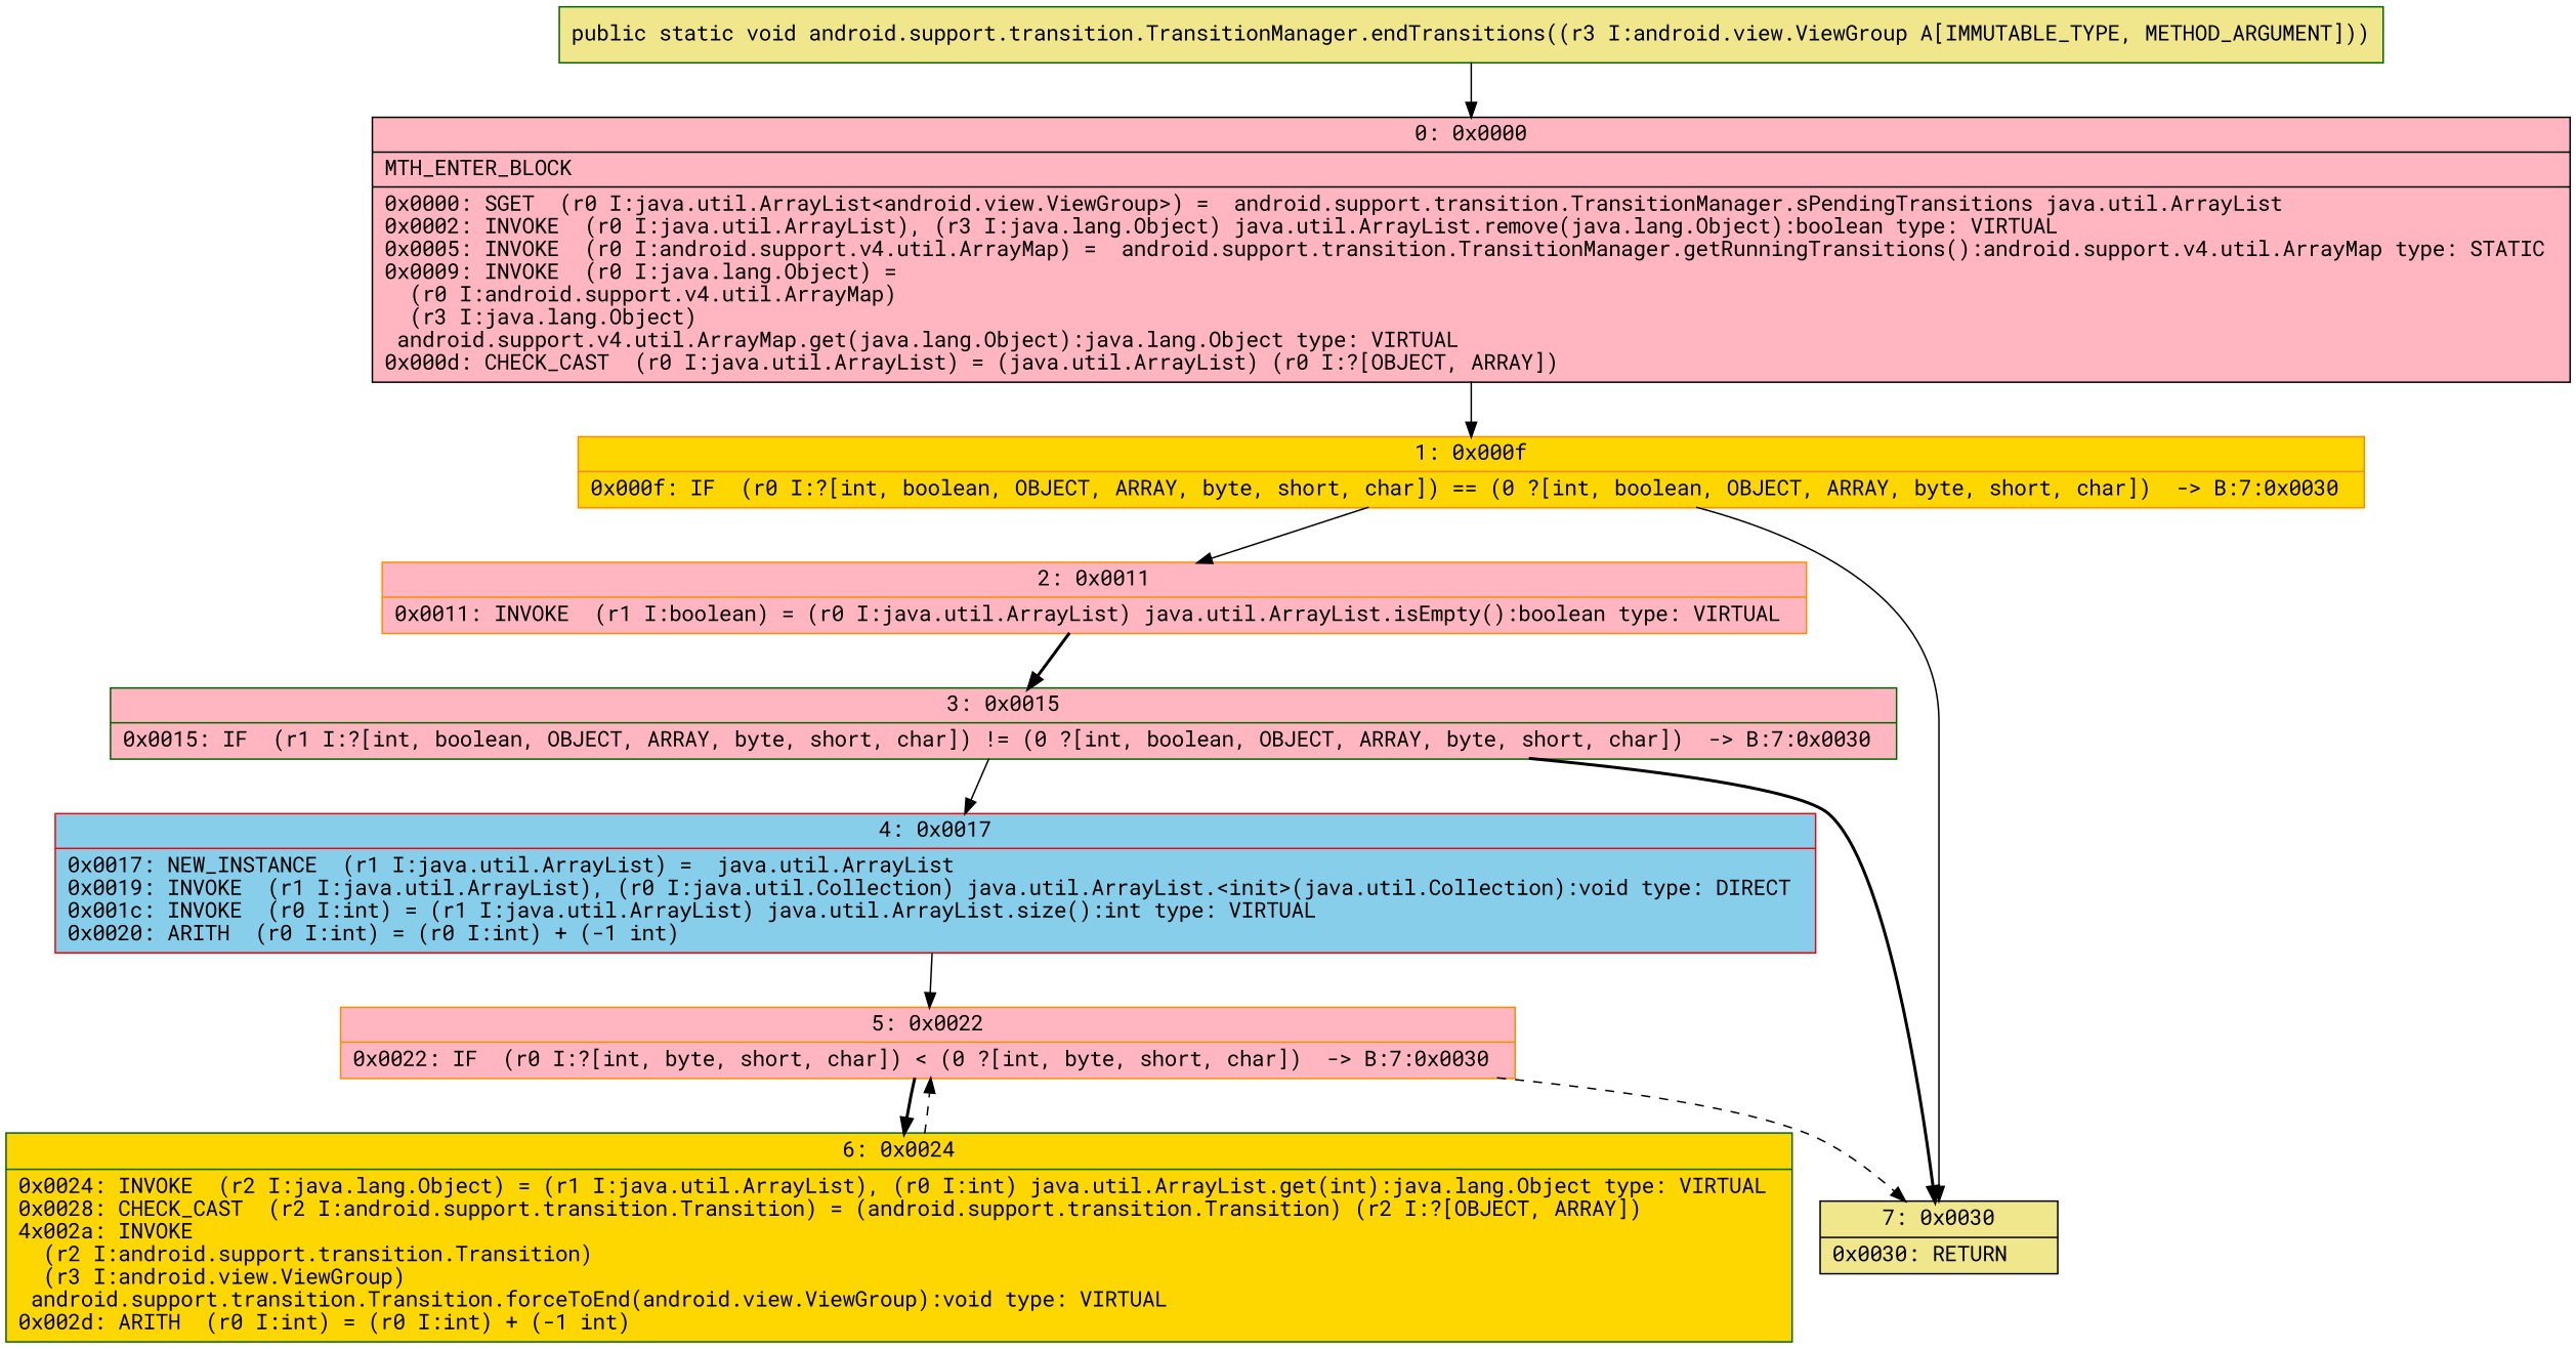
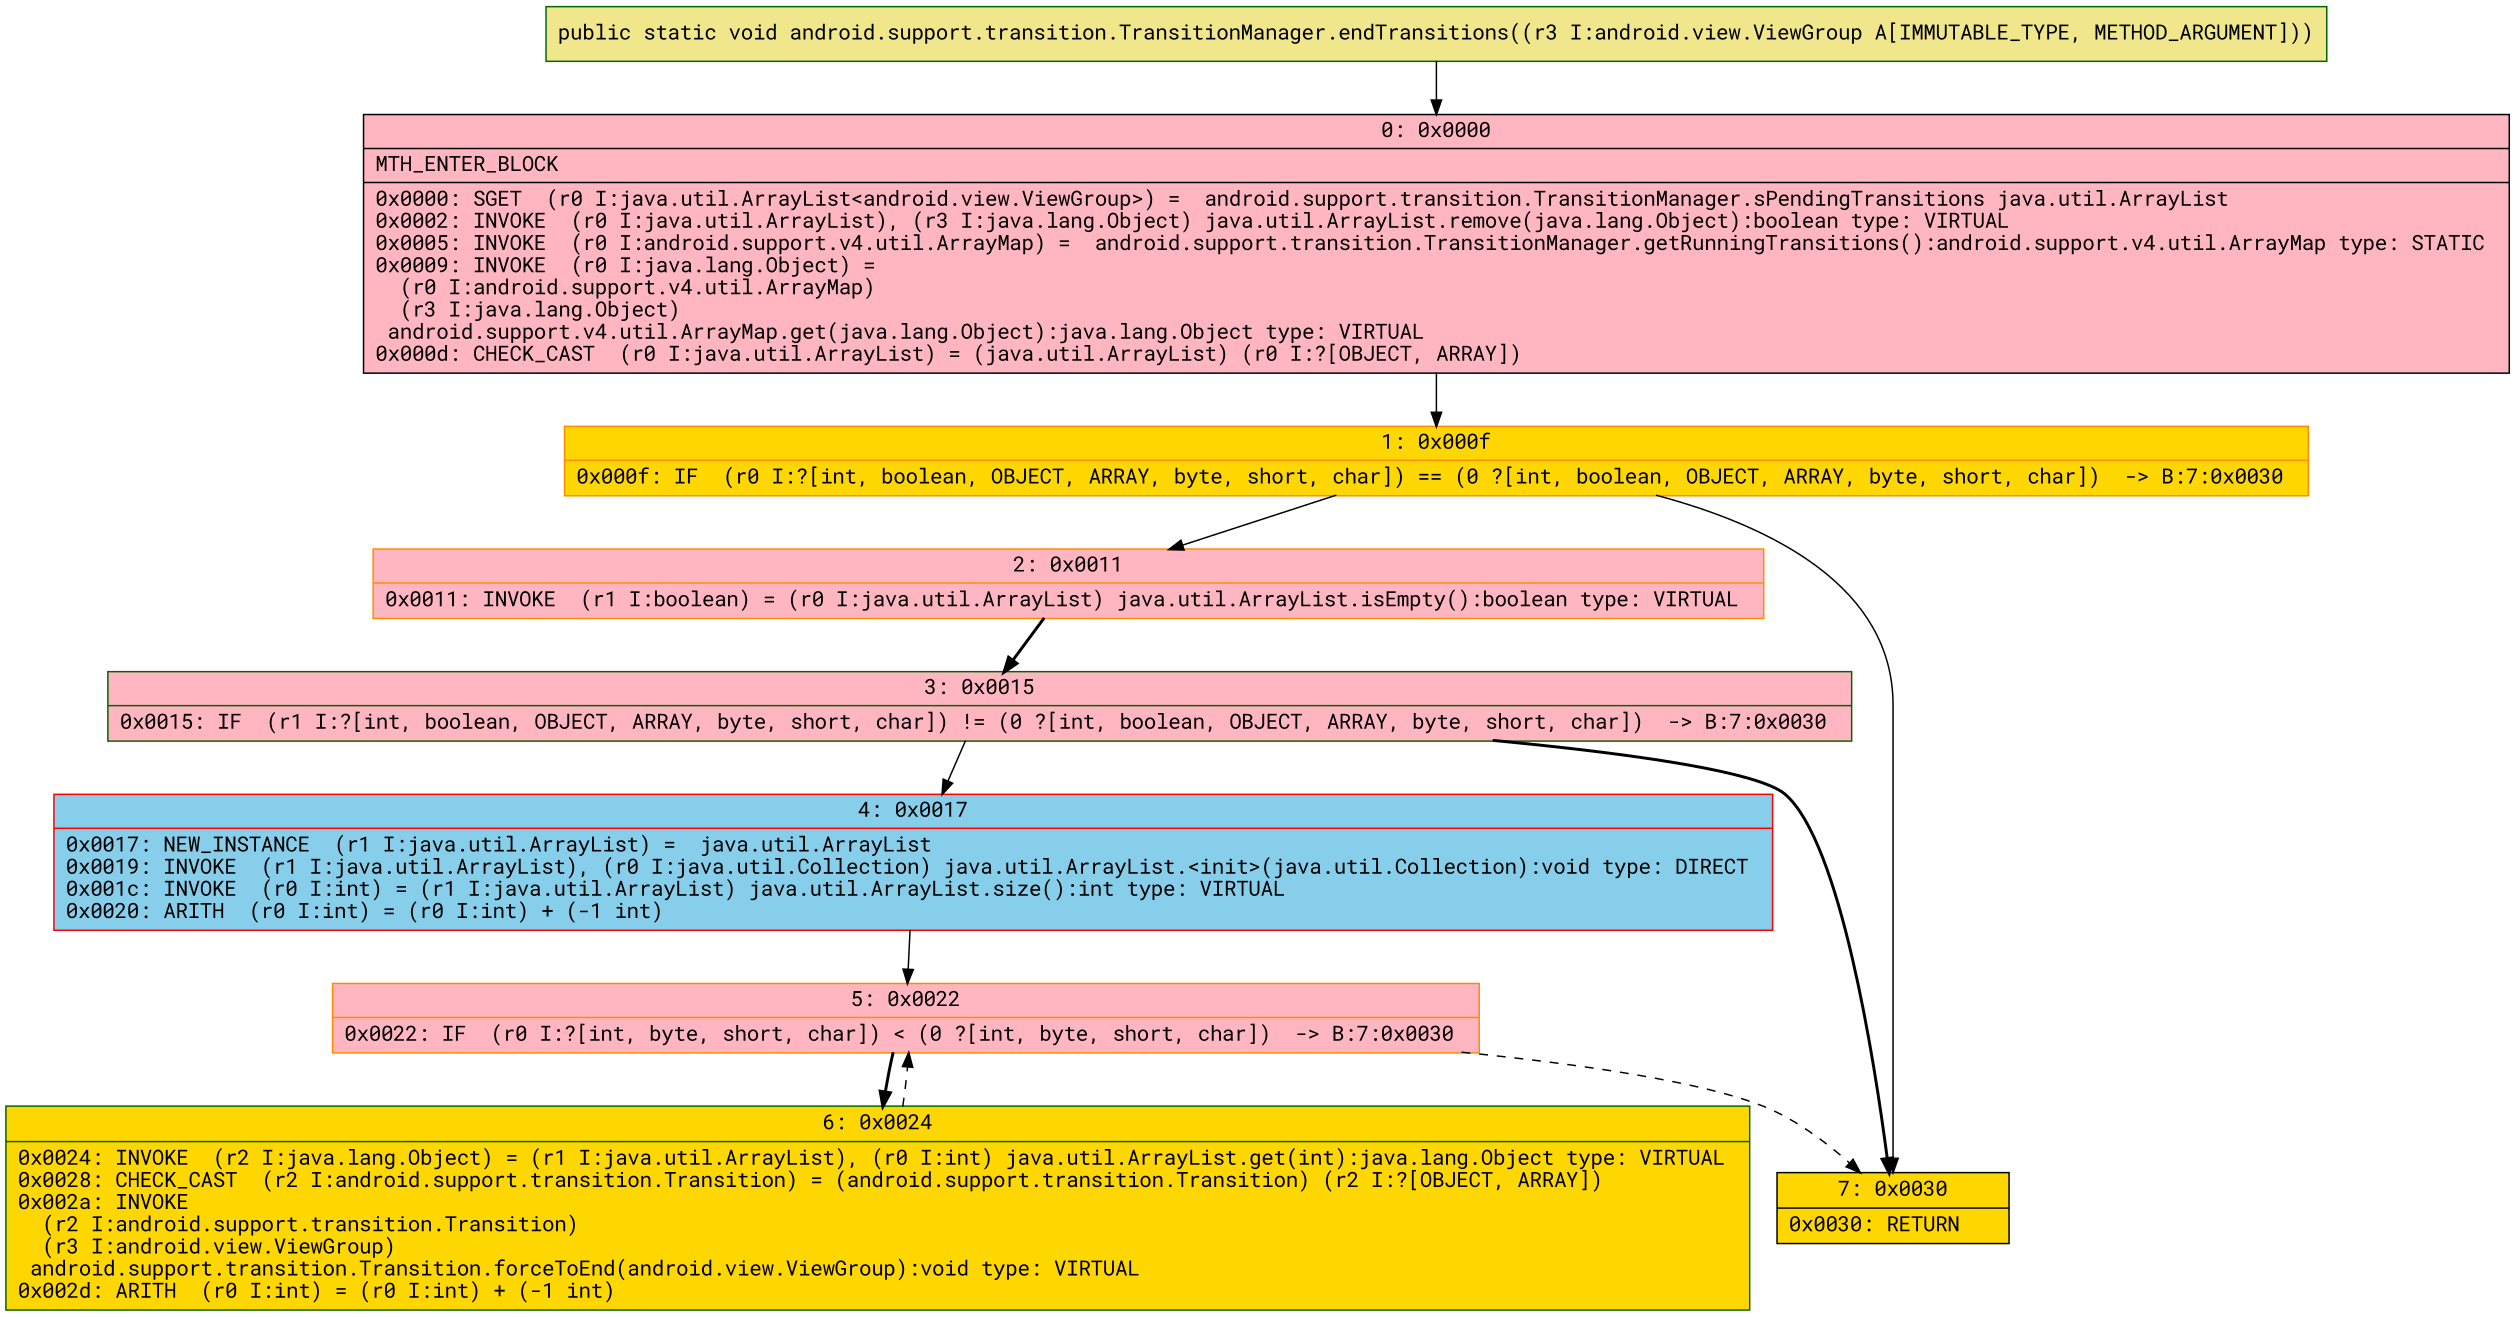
  digraph {
    fontname="Roboto Mono"
    node [color=darkorange fillcolor=lightpink fontname="Roboto Mono" shape=record style=filled]
    edge [fontname="Roboto Mono" style=solid]
    n1 [color=black label="{0\:\ 0x0000|MTH_ENTER_BLOCK\l|0x0000: SGET  (r0 I:java.util.ArrayList\<android.view.ViewGroup\>) =  android.support.transition.TransitionManager.sPendingTransitions java.util.ArrayList \l0x0002: INVOKE  (r0 I:java.util.ArrayList), (r3 I:java.lang.Object) java.util.ArrayList.remove(java.lang.Object):boolean type: VIRTUAL \l0x0005: INVOKE  (r0 I:android.support.v4.util.ArrayMap) =  android.support.transition.TransitionManager.getRunningTransitions():android.support.v4.util.ArrayMap type: STATIC \l0x0009: INVOKE  (r0 I:java.lang.Object) = \l  (r0 I:android.support.v4.util.ArrayMap)\l  (r3 I:java.lang.Object)\l android.support.v4.util.ArrayMap.get(java.lang.Object):java.lang.Object type: VIRTUAL \l0x000d: CHECK_CAST  (r0 I:java.util.ArrayList) = (java.util.ArrayList) (r0 I:?[OBJECT, ARRAY]) \l}"]
    n2 [fillcolor=gold label="{1\:\ 0x000f|0x000f: IF  (r0 I:?[int, boolean, OBJECT, ARRAY, byte, short, char]) == (0 ?[int, boolean, OBJECT, ARRAY, byte, short, char])  \-\> B:7:0x0030 \l}"]
    n3 [label="{2\:\ 0x0011|0x0011: INVOKE  (r1 I:boolean) = (r0 I:java.util.ArrayList) java.util.ArrayList.isEmpty():boolean type: VIRTUAL \l}"]
-   n4 [color=black fillcolor=khaki label="{7\:\ 0x0030|0x0030: RETURN   \l}"]
+   n4 [color=black fillcolor=gold label="{7\:\ 0x0030|0x0030: RETURN   \l}"]
    n5 [color=darkgreen label="{3\:\ 0x0015|0x0015: IF  (r1 I:?[int, boolean, OBJECT, ARRAY, byte, short, char]) != (0 ?[int, boolean, OBJECT, ARRAY, byte, short, char])  \-\> B:7:0x0030 \l}"]
    n6 [color=red fillcolor=skyblue label="{4\:\ 0x0017|0x0017: NEW_INSTANCE  (r1 I:java.util.ArrayList) =  java.util.ArrayList \l0x0019: INVOKE  (r1 I:java.util.ArrayList), (r0 I:java.util.Collection) java.util.ArrayList.\<init\>(java.util.Collection):void type: DIRECT \l0x001c: INVOKE  (r0 I:int) = (r1 I:java.util.ArrayList) java.util.ArrayList.size():int type: VIRTUAL \l0x0020: ARITH  (r0 I:int) = (r0 I:int) + (\-1 int) \l}"]
    n7 [label="{5\:\ 0x0022|0x0022: IF  (r0 I:?[int, byte, short, char]) \< (0 ?[int, byte, short, char])  \-\> B:7:0x0030 \l}"]
-   n8 [color=darkgreen fillcolor=gold label="{6\:\ 0x0024|0x0024: INVOKE  (r2 I:java.lang.Object) = (r1 I:java.util.ArrayList), (r0 I:int) java.util.ArrayList.get(int):java.lang.Object type: VIRTUAL \l0x0028: CHECK_CAST  (r2 I:android.support.transition.Transition) = (android.support.transition.Transition) (r2 I:?[OBJECT, ARRAY]) \l4x002a: INVOKE  \l  (r2 I:android.support.transition.Transition)\l  (r3 I:android.view.ViewGroup)\l android.support.transition.Transition.forceToEnd(android.view.ViewGroup):void type: VIRTUAL \l0x002d: ARITH  (r0 I:int) = (r0 I:int) + (\-1 int) \l}"]
+   n8 [color=darkgreen fillcolor=gold label="{6\:\ 0x0024|0x0024: INVOKE  (r2 I:java.lang.Object) = (r1 I:java.util.ArrayList), (r0 I:int) java.util.ArrayList.get(int):java.lang.Object type: VIRTUAL \l0x0028: CHECK_CAST  (r2 I:android.support.transition.Transition) = (android.support.transition.Transition) (r2 I:?[OBJECT, ARRAY]) \l0x002a: INVOKE  \l  (r2 I:android.support.transition.Transition)\l  (r3 I:android.view.ViewGroup)\l android.support.transition.Transition.forceToEnd(android.view.ViewGroup):void type: VIRTUAL \l0x002d: ARITH  (r0 I:int) = (r0 I:int) + (\-1 int) \l}"]
    n9 [color=darkgreen fillcolor=khaki label="{public static void android.support.transition.TransitionManager.endTransitions((r3 I:android.view.ViewGroup A[IMMUTABLE_TYPE, METHOD_ARGUMENT])) }"]
    n1 -> n2
    n2 -> n3
    n2 -> n4
    n3 -> n5 [style=bold]
    n5 -> n4 [style=bold]
    n5 -> n6
    n6 -> n7
    n7 -> n4 [style=dashed]
    n7 -> n8 [style=bold]
    n8 -> n7 [style=dashed]
    n9 -> n1
  }
